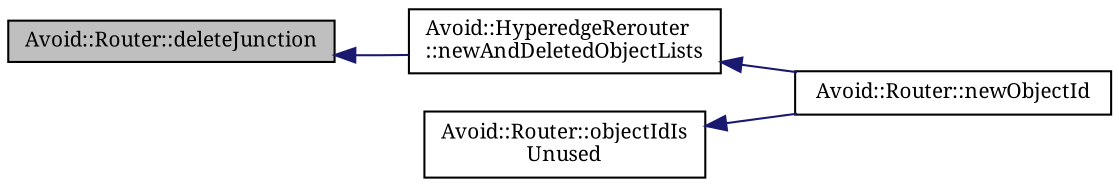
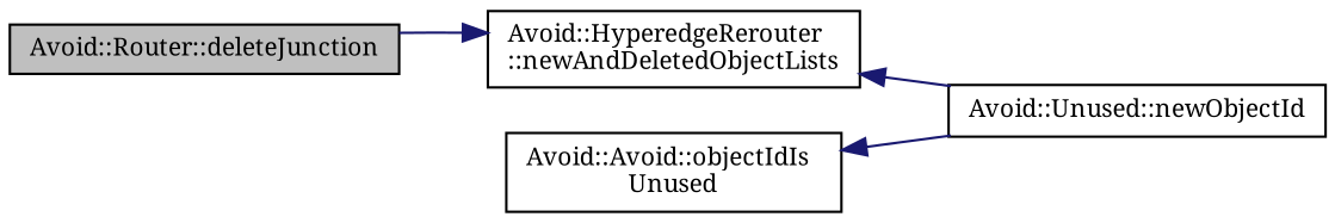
  digraph {
    fontname="Noto Serif"
    rankdir=LR
    node [color=black fillcolor=white fontname="Noto Serif" fontsize=10 shape=record style=filled]
    edge [color=midnightblue dir=back fontname="Noto Serif" fontsize=10 labelfontname=Helvetica labelfontsize=10 style=solid]
    n1 [fillcolor=grey75 fontcolor=black height=0.2 label="Avoid::Router::deleteJunction" width=0.4]
    n2 [height=0.2 label="Avoid::HyperedgeRerouter\l::newAndDeletedObjectLists" width=0.4]
-   n3 [height=0.2 label="Avoid::Router::newObjectId" width=0.4]
-   n4 [height=0.2 label="Avoid::Router::objectIdIs\lUnused" width=0.4]
-   n1 -> n2
+   n3 [height=0.2 label="Avoid::Unused::newObjectId" width=0.4]
+   n4 [height=0.2 label="Avoid::Avoid::objectIdIs\lUnused" width=0.4]
+   n2 -> n1
    n2 -> n3
    n4 -> n3
  }
